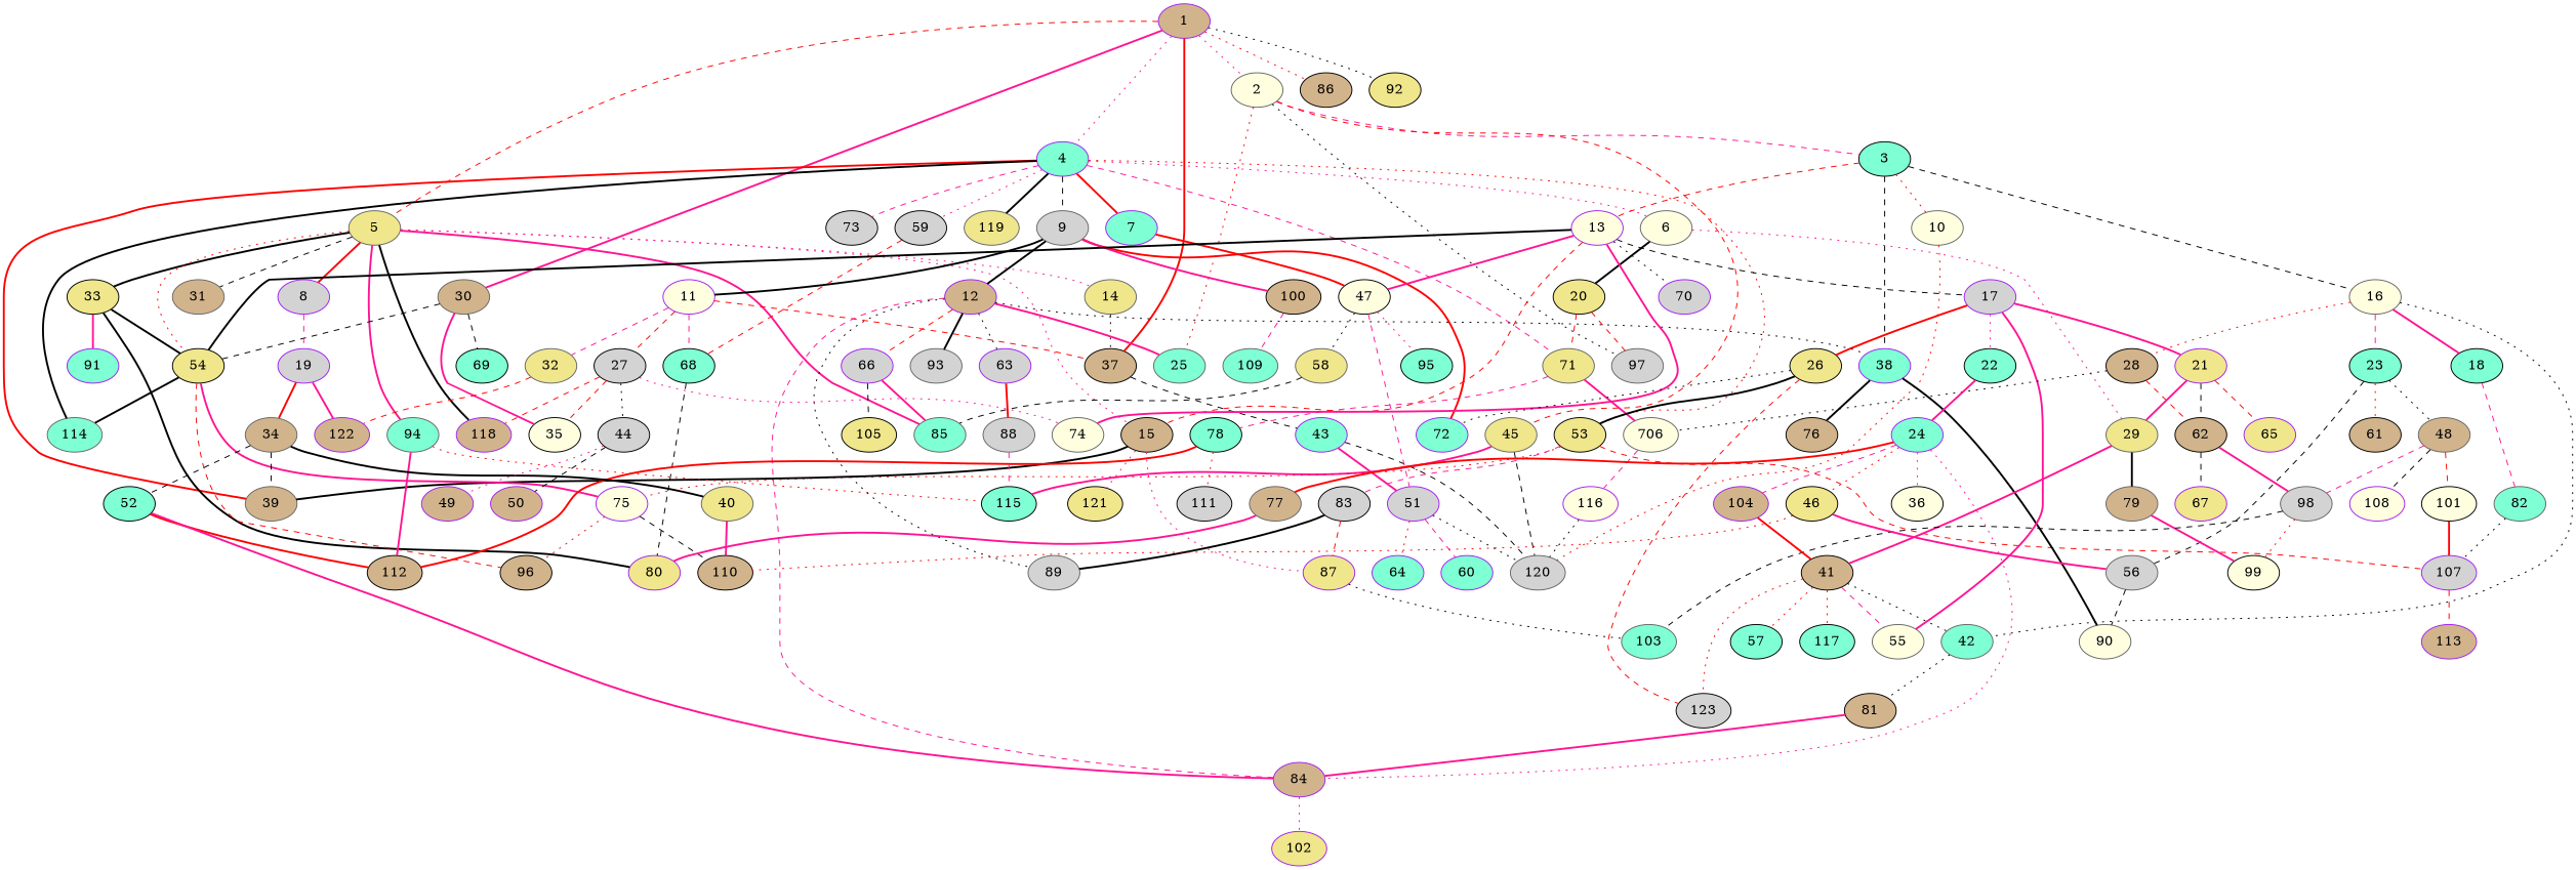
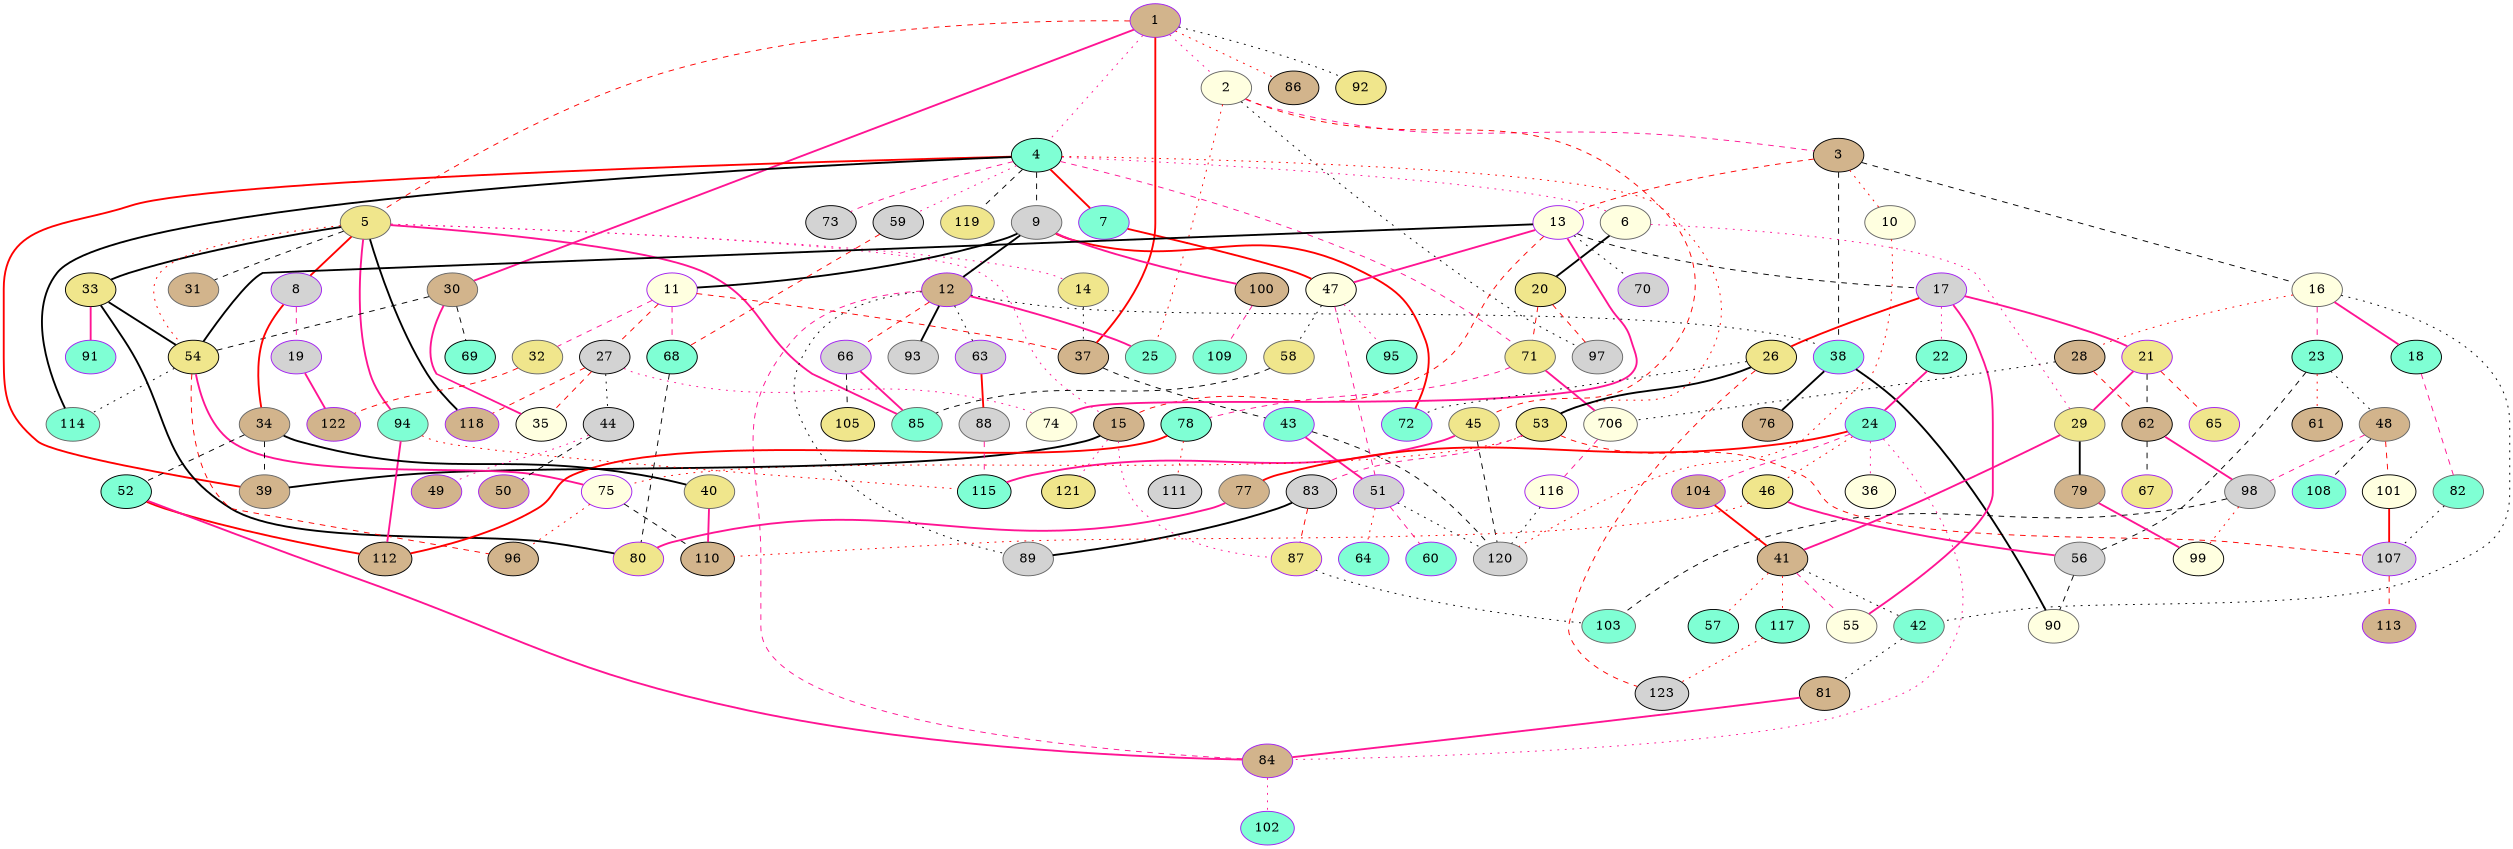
  graph {
    node [color=black fillcolor=tan style=filled]
    edge [color=deeppink style=dashed]
    1 [color=purple]
    2 [color=gray40 fillcolor=lightyellow]
-   4 [color=purple fillcolor=aquamarine]
+   4 [fillcolor=aquamarine]
    5 [color=gray40 fillcolor=khaki]
    30 [color=gray40]
    37
    86
    92 [fillcolor=khaki]
-   3 [fillcolor=aquamarine]
+   3
    25 [color=gray40 fillcolor=aquamarine]
    45 [color=gray40 fillcolor=khaki]
    97 [color=gray40 fillcolor=lightgrey]
    6 [color=gray40 fillcolor=lightyellow]
    7 [color=purple fillcolor=aquamarine]
    9 [color=gray40 fillcolor=lightgrey]
    39 [color=gray40]
    53 [fillcolor=khaki]
    59 [fillcolor=lightgrey]
    71 [color=gray40 fillcolor=khaki]
    73 [fillcolor=lightgrey]
    114 [color=gray40 fillcolor=aquamarine]
    119 [color=gray40 fillcolor=khaki]
    8 [color=purple fillcolor=lightgrey]
    14 [color=gray40 fillcolor=khaki]
    15
    31 [color=gray40]
    33 [fillcolor=khaki]
    54 [fillcolor=khaki]
    85 [color=gray40 fillcolor=aquamarine]
    94 [color=gray40 fillcolor=aquamarine]
    118 [color=purple]
    69 [fillcolor=aquamarine]
    35 [fillcolor=lightyellow]
    43 [color=purple fillcolor=aquamarine]
    10 [color=gray40 fillcolor=lightyellow]
    13 [color=purple fillcolor=lightyellow]
    16 [color=gray40 fillcolor=lightyellow]
    38 [color=purple fillcolor=aquamarine]
    120 [color=gray40 fillcolor=lightgrey]
    115 [fillcolor=aquamarine]
    47 [fillcolor=lightyellow]
    17 [color=purple fillcolor=lightgrey]
    70 [color=purple fillcolor=lightgrey]
    74 [color=gray40 fillcolor=lightyellow]
    18 [fillcolor=aquamarine]
    23 [fillcolor=aquamarine]
    28
    42 [color=gray40 fillcolor=aquamarine]
    76
    90 [color=gray40 fillcolor=lightyellow]
    20 [fillcolor=khaki]
    29 [color=gray40 fillcolor=khaki]
    11 [color=purple fillcolor=lightyellow]
    12 [color=purple]
    72 [color=purple fillcolor=aquamarine]
    100
    75 [color=purple fillcolor=lightyellow]
    83 [fillcolor=lightgrey]
    107 [color=purple fillcolor=lightgrey]
    68 [fillcolor=aquamarine]
    n61 [color=gray40 fillcolor=lightyellow label=706]
    78 [fillcolor=aquamarine]
    19 [color=purple fillcolor=lightgrey]
    87 [color=purple fillcolor=khaki]
    121 [fillcolor=khaki]
    80 [color=purple fillcolor=khaki]
    91 [color=purple fillcolor=aquamarine]
    96
    112
    41
    79 [color=gray40]
    51 [color=purple fillcolor=lightgrey]
    58 [color=gray40 fillcolor=khaki]
    95 [fillcolor=aquamarine]
    34 [color=gray40]
    122 [color=purple]
    27 [fillcolor=lightgrey]
    32 [color=gray40 fillcolor=khaki]
    63 [color=purple fillcolor=lightgrey]
    66 [color=purple fillcolor=lightgrey]
    84 [color=purple]
    89 [color=gray40 fillcolor=lightgrey]
    93 [color=gray40 fillcolor=lightgrey]
    109 [color=gray40 fillcolor=aquamarine]
    44 [fillcolor=lightgrey]
    88 [color=gray40 fillcolor=lightgrey]
    105 [fillcolor=khaki]
-   102 [color=purple fillcolor=khaki]
+   102 [color=purple fillcolor=aquamarine]
    21 [color=purple fillcolor=khaki]
    22 [fillcolor=aquamarine]
    26 [fillcolor=khaki]
    55 [color=gray40 fillcolor=lightyellow]
    103 [color=gray40 fillcolor=aquamarine]
    82 [color=gray40 fillcolor=aquamarine]
    48 [color=gray40]
    56 [color=gray40 fillcolor=lightgrey]
    61
    62
    81
    65 [color=purple fillcolor=khaki]
    24 [color=purple fillcolor=aquamarine]
    123 [fillcolor=lightgrey]
    40 [color=gray40 fillcolor=khaki]
    52 [fillcolor=aquamarine]
    98 [color=gray40 fillcolor=lightgrey]
    67 [color=purple fillcolor=khaki]
    36 [fillcolor=lightyellow]
    46 [fillcolor=khaki]
    77 [color=gray40]
    104 [color=purple]
    101 [fillcolor=lightyellow]
-   108 [color=purple fillcolor=lightyellow]
+   108 [color=purple fillcolor=aquamarine]
    110
    49 [color=purple]
    50 [color=purple]
    116 [color=purple fillcolor=lightyellow]
    57 [fillcolor=aquamarine]
    117 [fillcolor=aquamarine]
    99 [fillcolor=lightyellow]
    60 [color=purple fillcolor=aquamarine]
    64 [color=purple fillcolor=aquamarine]
    113 [color=purple]
    111 [fillcolor=lightgrey]
    1 -- 2 [style=dotted]
    1 -- 4 [style=dotted]
    1 -- 5 [color=red]
    1 -- 30 [style=bold]
    1 -- 37 [color=red style=bold]
    1 -- 86 [color=red style=dotted]
    1 -- 92 [color=black style=dotted]
    2 -- 3
    2 -- 25 [color=red style=dotted]
    2 -- 45 [color=red]
    2 -- 97 [color=black style=dotted]
    4 -- 6 [style=dotted]
    4 -- 7 [color=red style=bold]
    4 -- 9 [color=black]
    4 -- 39 [color=red style=bold]
    4 -- 53 [color=red style=dotted]
    4 -- 59 [style=dotted]
    4 -- 71
    4 -- 73
    4 -- 114 [color=black style=bold]
-   4 -- 119 [color=black style=bold]
+   4 -- 119 [color=black]
    5 -- 8 [color=red style=bold]
    5 -- 14 [style=dotted]
    5 -- 15 [style=dotted]
    5 -- 31 [color=black]
    5 -- 33 [color=black style=bold]
    5 -- 54 [color=red style=dotted]
    5 -- 85 [style=bold]
    5 -- 94 [style=bold]
    5 -- 118 [color=black style=bold]
    30 -- 54 [color=black]
    30 -- 69 [color=black]
    30 -- 35 [style=bold]
    37 -- 43 [color=black]
    3 -- 10 [color=red style=dotted]
    3 -- 13 [color=red]
    3 -- 16 [color=black]
    3 -- 38 [color=black]
    45 -- 120 [color=black]
    45 -- 115 [style=bold]
    6 -- 20 [color=black style=bold]
    6 -- 29 [style=dotted]
    7 -- 47 [color=red style=bold]
    9 -- 11 [color=black style=bold]
    9 -- 12 [color=black style=bold]
    9 -- 72 [color=red style=bold]
    9 -- 100 [style=bold]
    53 -- 75 [color=red style=dotted]
    53 -- 83
    53 -- 107 [color=red]
    59 -- 68 [color=red]
    71 -- n61 [style=bold]
    71 -- 78
    8 -- 19
    14 -- 37 [color=black style=dotted]
    15 -- 39 [color=black style=bold]
    15 -- 87 [style=dotted]
    15 -- 121 [style=dotted]
    33 -- 54 [color=black style=bold]
    33 -- 80 [color=black style=bold]
    33 -- 91 [style=bold]
-   54 -- 114 [color=black style=bold]
+   54 -- 114 [color=black style=dotted]
    54 -- 75 [style=bold]
    54 -- 96 [color=red]
    94 -- 115 [color=red style=dotted]
    94 -- 112 [style=bold]
    43 -- 120 [color=black]
    43 -- 51 [style=bold]
    10 -- 120 [color=red style=dotted]
    13 -- 15 [color=red]
    13 -- 54 [color=black style=bold]
    13 -- 47 [style=bold]
    13 -- 17 [color=black]
    13 -- 70 [color=black style=dotted]
    13 -- 74 [style=bold]
    16 -- 18 [style=bold]
    16 -- 23
    16 -- 28 [color=red style=dotted]
    16 -- 42 [color=black style=dotted]
    38 -- 76 [color=black style=bold]
    38 -- 90 [color=black style=bold]
    47 -- 51
    47 -- 58 [color=black style=dotted]
    47 -- 95 [style=dotted]
    17 -- 21 [style=bold]
    17 -- 22 [style=dotted]
    17 -- 26 [color=red style=bold]
    17 -- 55 [style=bold]
    18 -- 82
    23 -- 48 [color=black style=dotted]
    23 -- 56 [color=black]
    23 -- 61 [color=red style=dotted]
    28 -- n61 [color=black style=dotted]
    28 -- 62 [color=red]
    42 -- 81 [color=black style=dotted]
    20 -- 97 [color=red]
    20 -- 71 [color=red]
    29 -- 41 [style=bold]
    29 -- 79 [color=black style=bold]
    11 -- 37 [color=red]
    11 -- 68
    11 -- 27 [color=red]
    11 -- 32
    12 -- 25 [style=bold]
    12 -- 38 [color=black style=dotted]
    12 -- 63 [color=black style=dotted]
    12 -- 66 [color=red]
    12 -- 84
    12 -- 89 [color=black style=dotted]
    12 -- 93 [color=black style=bold]
    100 -- 109
    75 -- 96 [color=red style=dotted]
    75 -- 110 [color=black]
    83 -- 87 [color=red]
    83 -- 89 [color=black style=bold]
    107 -- 113 [color=red]
    68 -- 80 [color=black]
    n61 -- 116
    78 -- 112 [color=red style=bold]
    78 -- 111 [color=red style=dotted]
-   19 -- 34 [color=red style=bold]
+   8 -- 34 [color=red style=bold]
    19 -- 122 [style=bold]
    87 -- 103 [color=black style=dotted]
    41 -- 42 [color=black style=dotted]
    41 -- 55
    41 -- 57 [color=red style=dotted]
    41 -- 117 [color=red style=dotted]
    79 -- 99 [style=bold]
    51 -- 120 [color=black style=dotted]
    51 -- 60
    51 -- 64 [color=red style=dotted]
    58 -- 85 [color=black]
    34 -- 39 [color=black]
    34 -- 40 [color=black style=bold]
    34 -- 52 [color=black]
    27 -- 118 [color=red]
    27 -- 35 [color=red]
    27 -- 74 [style=dotted]
    27 -- 44 [color=black style=dotted]
    32 -- 122 [color=red]
    63 -- 88 [color=red style=bold]
    66 -- 85 [style=bold]
    66 -- 105 [color=black]
    84 -- 102 [style=dotted]
    44 -- 49 [style=dotted]
    44 -- 50 [color=black]
    88 -- 115
    21 -- 29 [style=bold]
    21 -- 62 [color=black]
    21 -- 65 [color=red]
    22 -- 24 [style=bold]
    26 -- 53 [color=black style=bold]
    26 -- 72 [color=black style=dotted]
    26 -- 123 [color=red]
    82 -- 107 [color=black style=dotted]
    48 -- 98
    48 -- 101 [color=red]
    48 -- 108 [color=black]
    56 -- 90 [color=black]
    62 -- 98 [style=bold]
    62 -- 67 [color=black]
    81 -- 84 [style=bold]
    24 -- 84 [style=dotted]
    24 -- 36 [style=dotted]
    24 -- 46 [color=red style=dotted]
    24 -- 77 [color=red style=bold]
    24 -- 104
    40 -- 110 [style=bold]
    52 -- 112 [color=red style=bold]
    52 -- 84 [style=bold]
    98 -- 103 [color=black]
    98 -- 99 [color=red style=dotted]
    46 -- 56 [style=bold]
    46 -- 110 [color=red style=dotted]
    77 -- 80 [style=bold]
    104 -- 41 [color=red style=bold]
    101 -- 107 [color=red style=bold]
    116 -- 120 [color=black style=dotted]
-   41 -- 123 [color=red style=dotted]
+   117 -- 123 [color=red style=dotted]
  }
